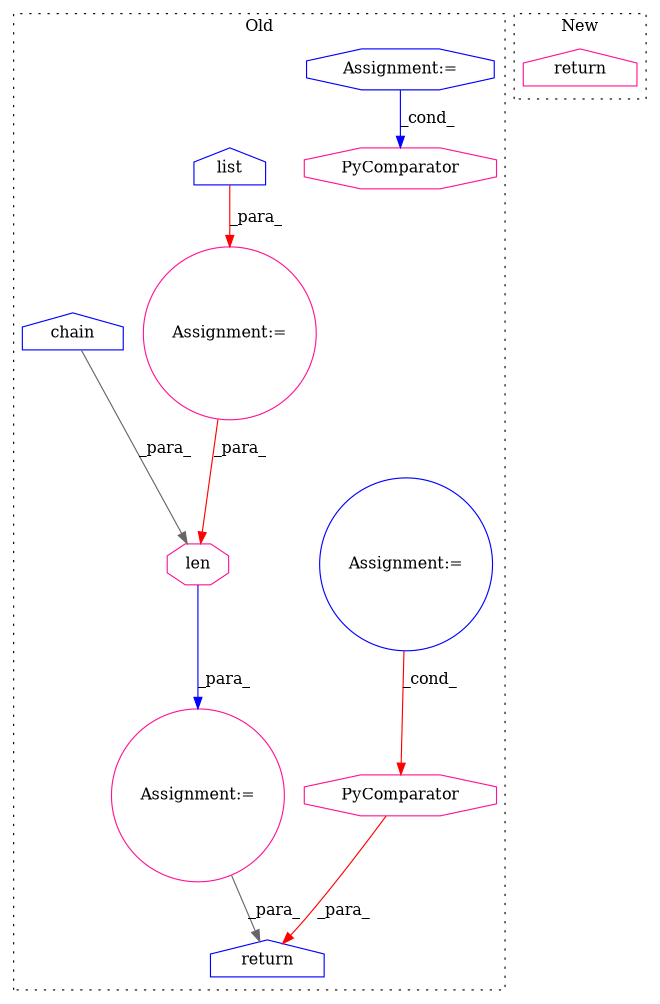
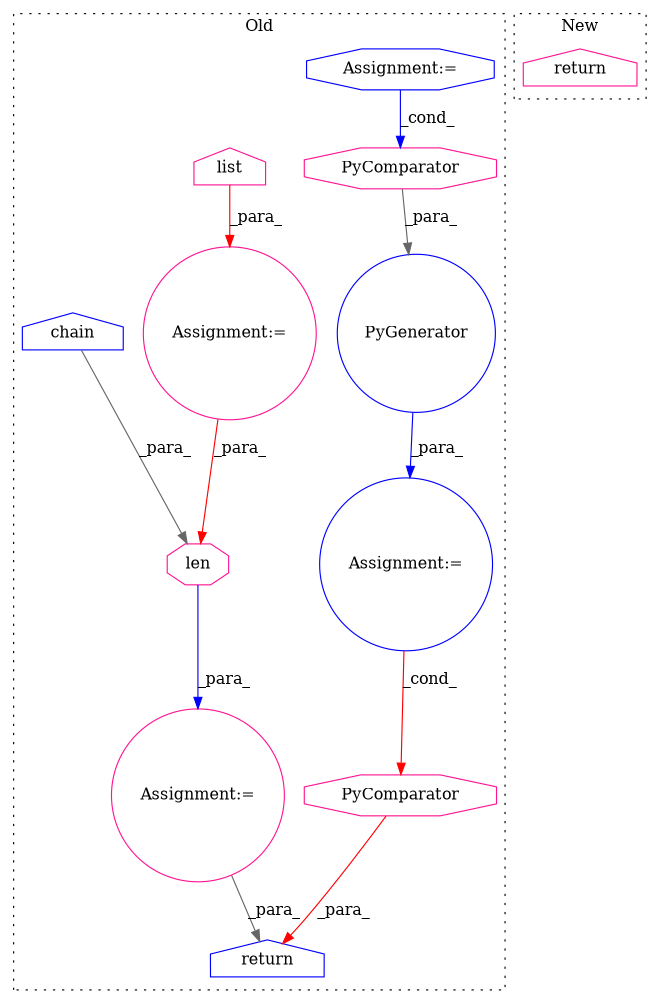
  digraph {
    node [a=7 color=blue l=1 s=8326 shape=house]
    edge [color=red]
-   n1 [a=32 l="5,1" label=list s="8538,8569"]
+   n1 [a=32 color=deeppink l="5,1" label=list s="8538,8569"]
    n2 [a=41 l=12 label=return s=8695]
    n3 [l=10 label="Assignment:=" s=8240 shape=circle]
    n4 [color=deeppink label="Assignment:=" s=8668 shape=circle]
    n5 [l=32 label="Assignment:=" shape=octagon]
    n6 [color=deeppink label="Assignment:=" s=8537 shape=circle]
    n7 [a=113 color=deeppink l=32 label=PyComparator shape=octagon]
    n8 [a=32 color=deeppink l="4,1" label=len s="8642,8652" shape=octagon]
    n9 [a=32 l="6,1" label=chain s="8553,8568"]
+   n10 [a=107 l=114 label=PyGenerator s=8250 shape=circle]
    n11 [a=113 color=deeppink l=41 label=PyComparator s=8482 shape=octagon]
    n12 [a=41 color=deeppink l=7 label=return s=7687]
    subgraph cluster_1 {
      label=Old
      style=dotted
      n1
      n2
      n3
      n4
      n5
      n6
      n7
      n8
      n9
+     n10
      n11
    }
    subgraph cluster_2 {
      label=New
      style=dotted
      n12
    }
    n1 -> n6 [label=_para_]
    n3 -> n11 [label=_cond_]
    n4 -> n2 [color=gray40 label=_para_]
    n5 -> n7 [color=blue label=_cond_]
    n6 -> n8 [label=_para_]
+   n7 -> n10 [color=gray40 label=_para_]
    n8 -> n4 [color=blue label=_para_]
    n9 -> n8 [color=gray40 label=_para_]
+   n10 -> n3 [color=blue label=_para_]
    n11 -> n2 [label=_para_]
  }
